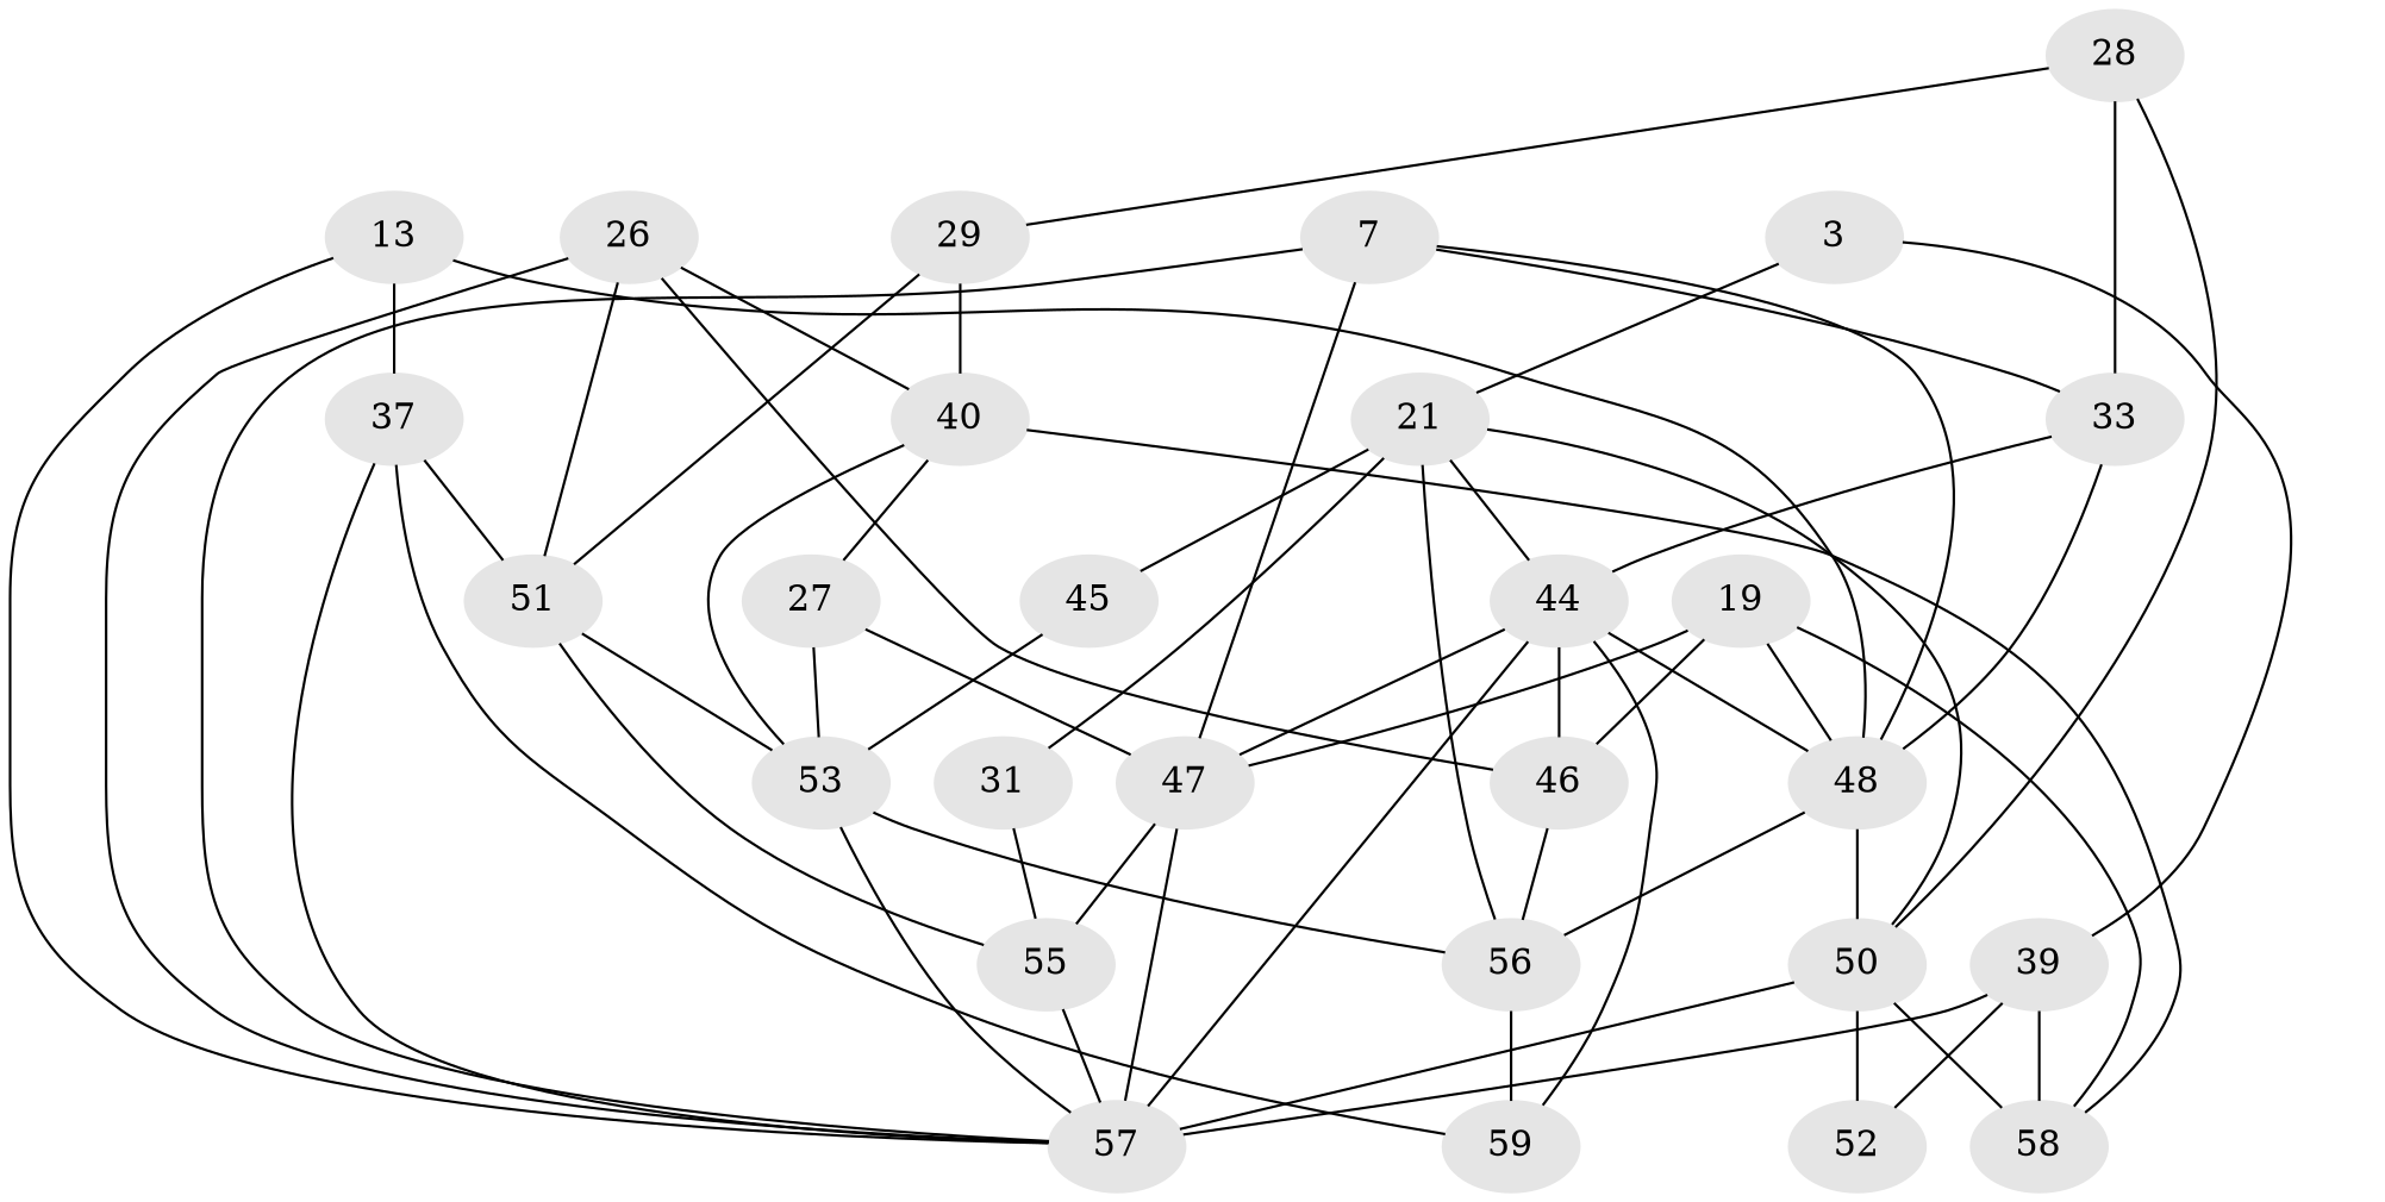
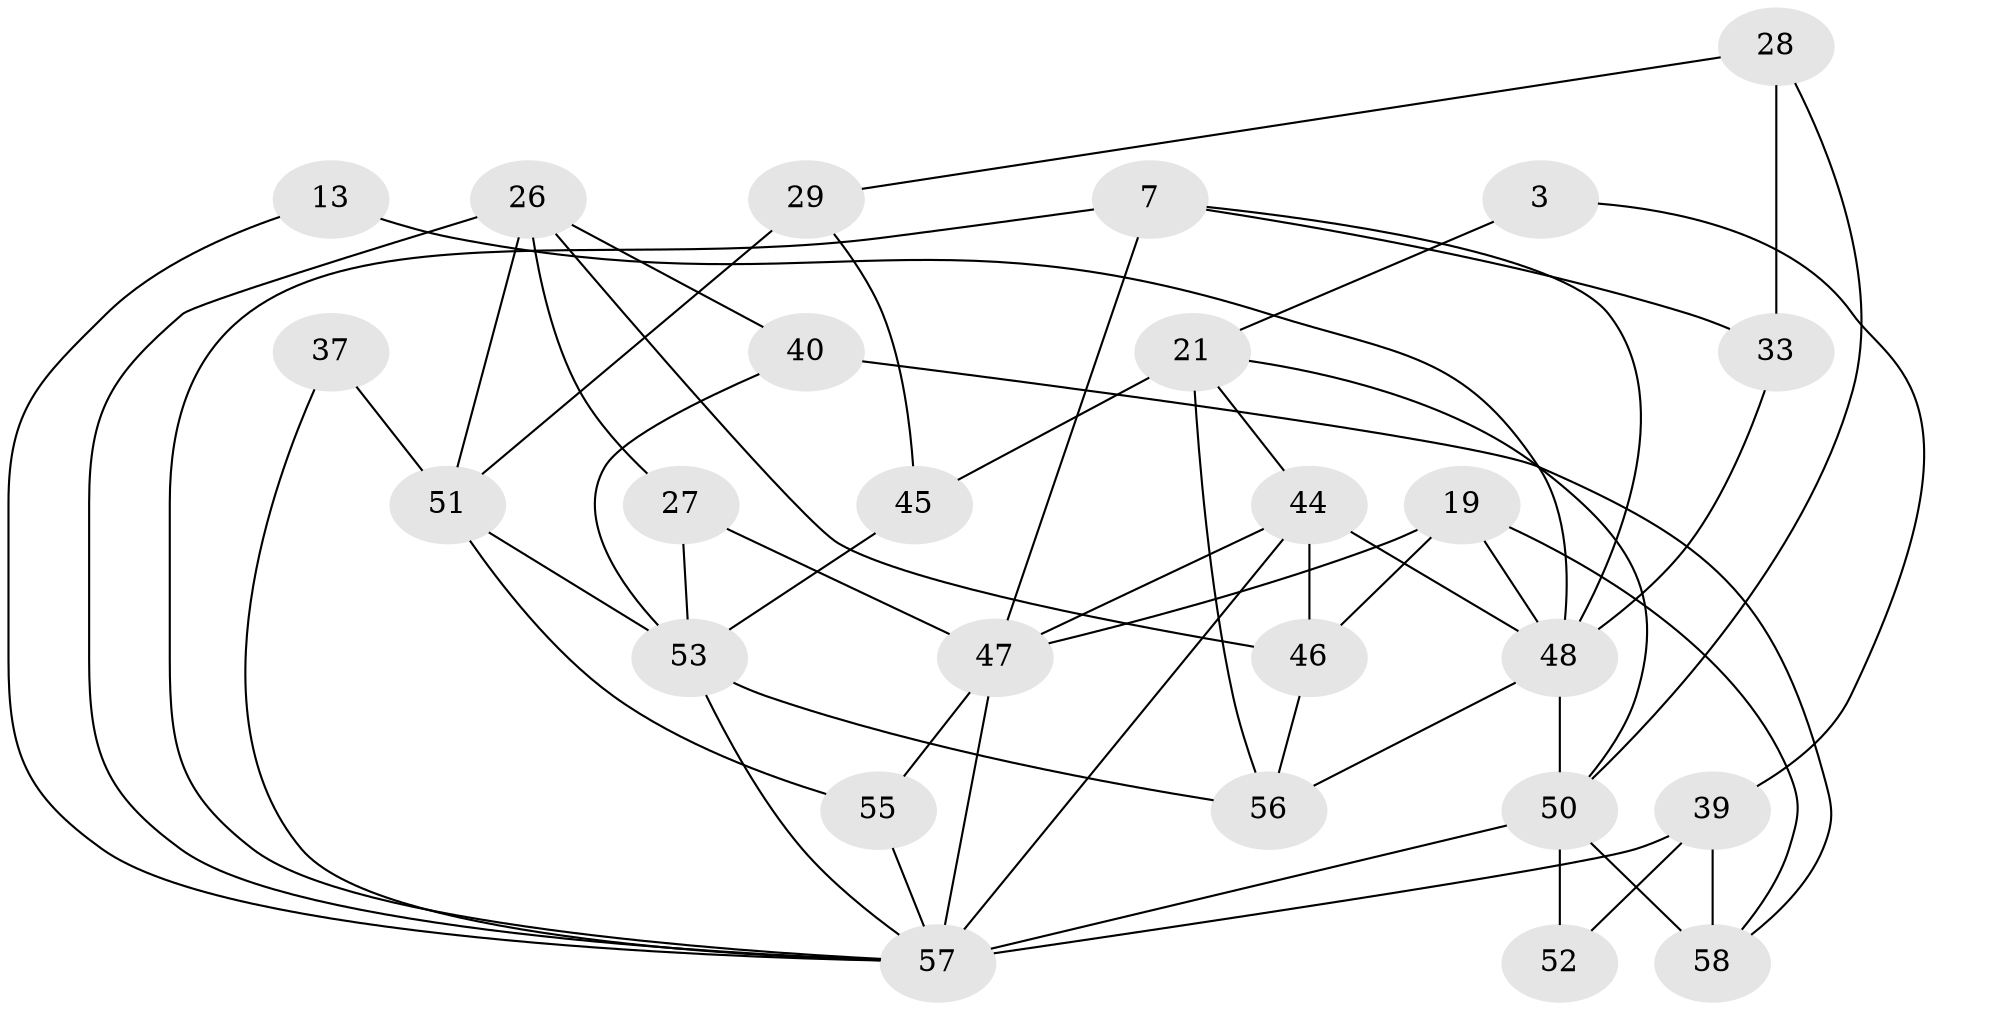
  graph {
    node [color=gray90 style=filled]
    3
    21
    39 [super="+1"]
    45 [super="+23"]
-   31
    44 [super="+22+30"]
    50 [super="+43"]
    56 [super="+8+16"]
    57 [super="+42+36"]
    58 [super="+54"]
    52
    33 [super="+4"]
    48 [super="+2+35"]
    7
    47 [super="+38"]
    55 [super="+5"]
    n17 [label=19 super="+9"]
    46
    37 [super="+15"]
    51 [super="+41"]
-   59
    13
    53 [super="+12+49"]
    26
    27
    40 [super="+24"]
    29 [super="+19"]
    28
    3 -- 21
    3 -- 39
    21 -- 45 [weight=2]
-   21 -- 31
    21 -- 44
    21 -- 50
    21 -- 56
    39 -- 57
    39 -- 58
    39 -- 52
    45 -- 53
-   31 -- 55
    44 -- 57 [weight=3]
    44 -- 48
    44 -- 47
    44 -- 46
-   44 -- 59
    50 -- 57 [weight=4]
    50 -- 58 [weight=2]
    50 -- 52
-   56 -- 59
-   33 -- 44
    33 -- 48
    48 -- 50 [weight=3]
    48 -- 56
    7 -- 57 [weight=2]
    7 -- 33 [weight=2]
    7 -- 48
    7 -- 47
    47 -- 57 [weight=2]
    47 -- 55
    55 -- 57 [weight=2]
    n17 -- 58
    n17 -- 48
    n17 -- 47
    n17 -- 46
    46 -- 56
    37 -- 57
    37 -- 51 [weight=2]
-   37 -- 59
    51 -- 55
    51 -- 53 [weight=2]
    13 -- 57
    13 -- 48
-   13 -- 37
    53 -- 56
    53 -- 57 [weight=3]
    26 -- 57
    26 -- 46
    26 -- 51
-   40 -- 27
+   26 -- 27
    26 -- 40
    27 -- 47
    27 -- 53
    40 -- 58
    40 -- 53
-   29 -- 40 [weight=3]
+   29 -- 45 [weight=3]
    29 -- 51 [weight=2]
    28 -- 50
    28 -- 33
    28 -- 29
  }
